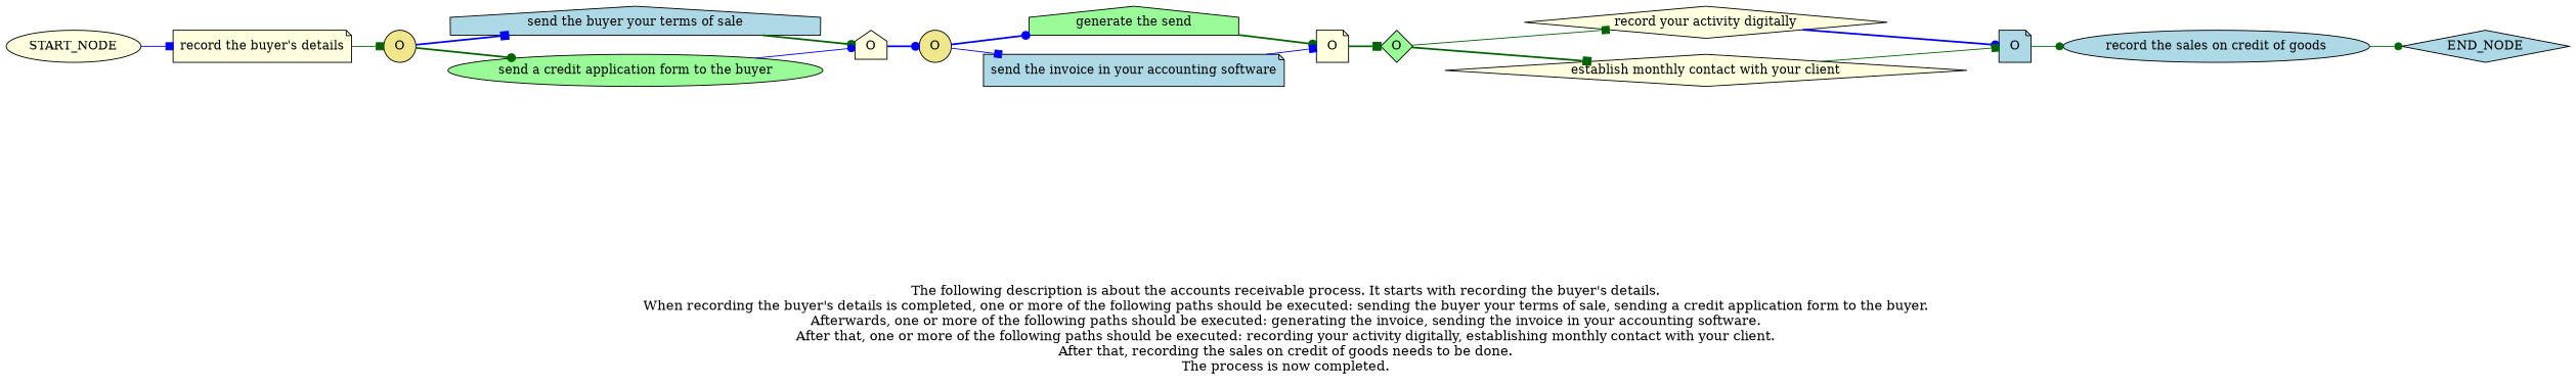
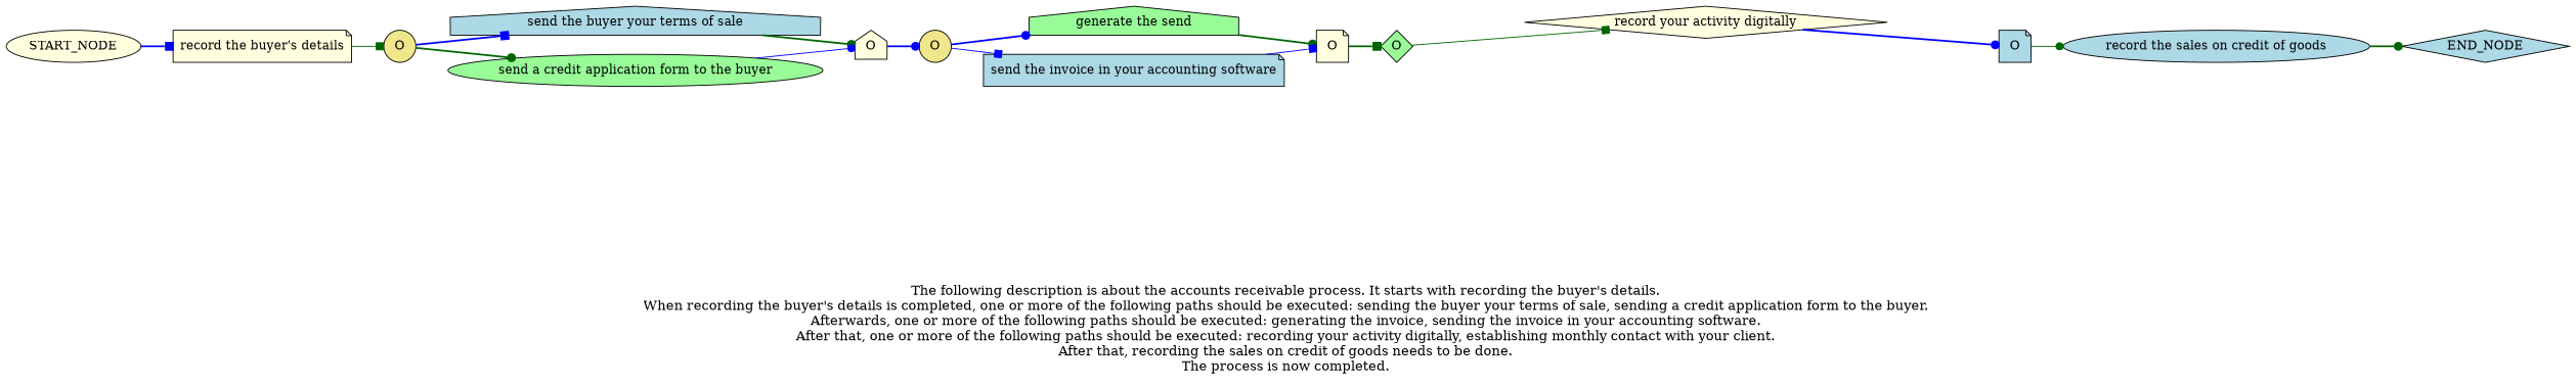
  digraph {
    fontsize=15
    label="\n\n\nThe following description is about the accounts receivable process. It starts with recording the buyer's details. \nWhen recording the buyer's details is completed, one or more of the following paths should be executed: sending the buyer your terms of sale, sending a credit application form to the buyer. \nAfterwards, one or more of the following paths should be executed: generating the invoice, sending the invoice in your accounting software. \nAfter that, one or more of the following paths should be executed: recording your activity digitally, establishing monthly contact with your client. \nAfter that, recording the sales on credit of goods needs to be done. \nThe process is now completed. \n"
    rankdir=LR
    node [fillcolor=lightyellow shape=ellipse style=filled]
    edge [arrowhead=box color=darkgreen style=bold]
    "record the buyer's details" [shape=note]
    n2 [fillcolor=khaki fixedsize=true label=O width=0.5]
    "send the buyer your terms of sale" [fillcolor=lightblue shape=house]
    "send a credit application form to the buyer" [fillcolor=palegreen]
    n5 [fixedsize=true label=O shape=house width=0.5]
    n6 [fillcolor=khaki fixedsize=true label=O width=0.5]
    n7 [fillcolor=palegreen label="generate the send" shape=house]
    "send the invoice in your accounting software" [fillcolor=lightblue shape=note]
    n9 [fixedsize=true label=O shape=note width=0.5]
    n10 [fillcolor=palegreen fixedsize=true label=O shape=diamond width=0.5]
    "record your activity digitally" [shape=diamond]
-   "establish monthly contact with your client" [shape=diamond]
    n13 [fillcolor=lightblue fixedsize=true label=O shape=note width=0.5]
    "record the sales on credit of goods" [fillcolor=lightblue]
    END_NODE [fillcolor=lightblue shape=diamond width=0.2]
    START_NODE [width=0.3]
    subgraph sub_1 {
      "record the buyer's details"
      n2
      "send the buyer your terms of sale"
      "send a credit application form to the buyer"
      n5
      n6
      n7
      "send the invoice in your accounting software"
      n9
      n10
      "record your activity digitally"
-     "establish monthly contact with your client"
      n13
      "record the sales on credit of goods"
    }
    "record the buyer's details" -> n2 [style=solid]
    n2 -> "send the buyer your terms of sale" [color=blue]
    n2 -> "send a credit application form to the buyer" [arrowhead=dot]
    "send the buyer your terms of sale" -> n5 [arrowhead=dot]
    "send a credit application form to the buyer" -> n5 [arrowhead=dot color=blue style=solid]
    n5 -> n6 [arrowhead=dot color=blue]
    n6 -> n7 [arrowhead=dot color=blue]
    n6 -> "send the invoice in your accounting software" [color=blue style=solid]
    n7 -> n9 [arrowhead=dot]
    "send the invoice in your accounting software" -> n9 [color=blue style=solid]
    n9 -> n10
    n10 -> "record your activity digitally" [style=solid]
-   n10 -> "establish monthly contact with your client"
    "record your activity digitally" -> n13 [arrowhead=dot color=blue]
-   "establish monthly contact with your client" -> n13 [style=solid]
    n13 -> "record the sales on credit of goods" [arrowhead=dot style=solid]
-   "record the sales on credit of goods" -> END_NODE [arrowhead=dot style=solid]
-   START_NODE -> "record the buyer's details" [color=blue style=solid]
+   "record the sales on credit of goods" -> END_NODE [arrowhead=dot]
+   START_NODE -> "record the buyer's details" [color=blue]
  }
